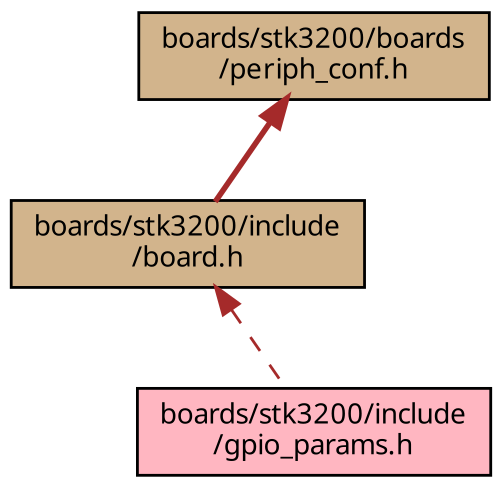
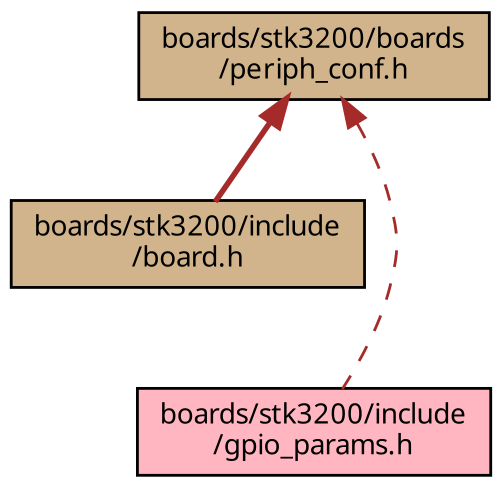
  digraph {
    fontname="Noto Sans"
    node [color=black fillcolor=tan fontname="Noto Sans" fontsize=10 shape=record style=filled]
    edge [color=brown dir=back fontname="Noto Sans" fontsize=10 labelfontname=Helvetica labelfontsize=10]
    n1 [fontcolor=black height=0.2 label="boards/stk3200/boards\l/periph_conf.h" width=0.4]
    n2 [height=0.2 label="boards/stk3200/include\l/board.h" width=0.4]
    n3 [fillcolor=lightpink height=0.2 label="boards/stk3200/include\l/gpio_params.h" width=0.4]
    n1 -> n2 [style=bold]
-   n2 -> n3 [style=dashed]
+   n1 -> n3 [style=dashed]
  }
